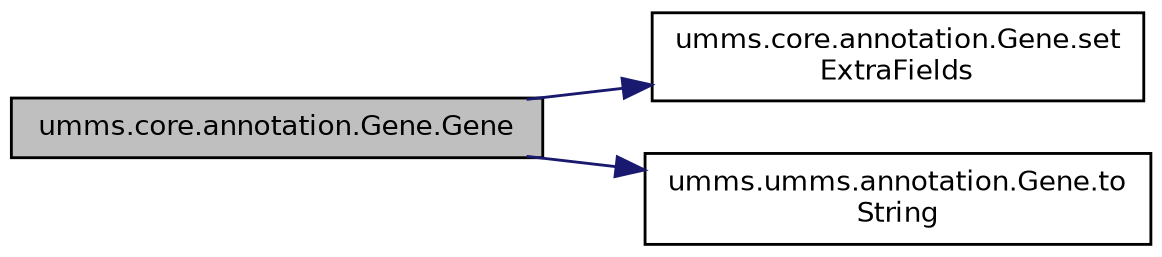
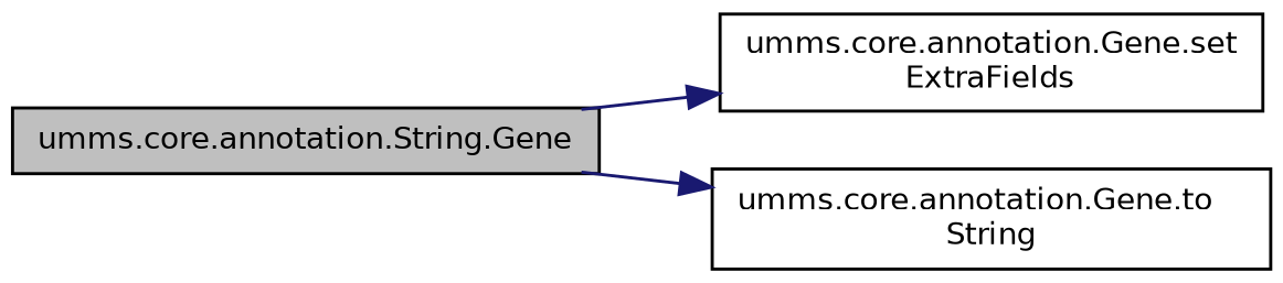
  digraph {
    rankdir=LR
    node [color=black fillcolor=white fontname=Helvetica fontsize=10 shape=record style=filled]
    edge [color=midnightblue fontname=Helvetica fontsize=10 labelfontname=Helvetica labelfontsize=10 style=solid]
-   n1 [fillcolor=grey75 fontcolor=black height=0.2 label="umms.core.annotation.Gene.Gene" width=0.4]
+   n1 [fillcolor=grey75 fontcolor=black height=0.2 label="umms.core.annotation.String.Gene" width=0.4]
    n2 [height=0.2 label="umms.core.annotation.Gene.set\lExtraFields" width=0.4]
-   n3 [height=0.2 label="umms.umms.annotation.Gene.to\lString" width=0.4]
+   n3 [height=0.2 label="umms.core.annotation.Gene.to\lString" width=0.4]
    n1 -> n2
    n1 -> n3
  }
